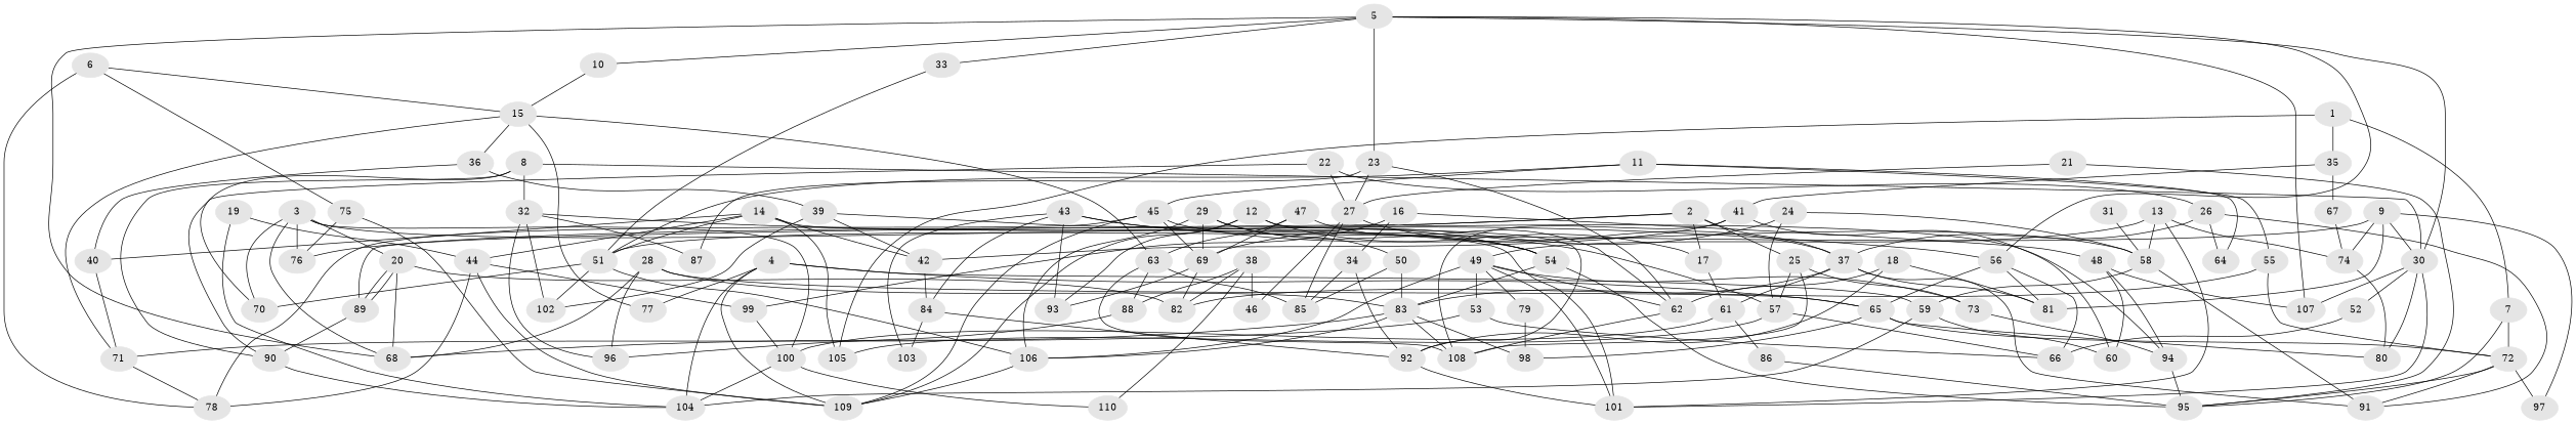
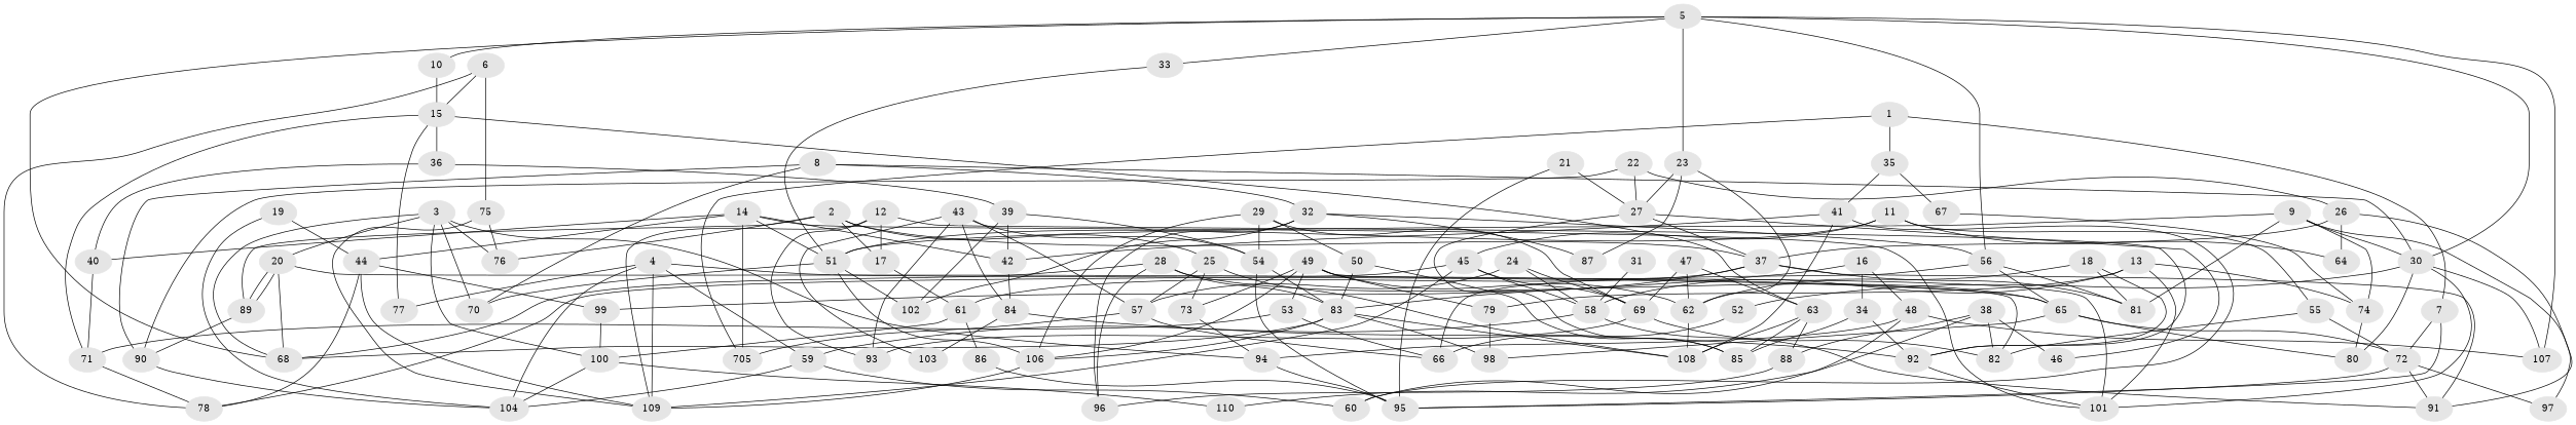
  graph {
    node [color=gray90 style=filled]
    1
    7
    35
-   105
+   105 [label=705]
    72
    95
    41
    67
    2
    17
    25
    37
    76
    89
    61
    57
    73
    108
    81
    91
    83
    90
    3
    20
    68
    70
    94
    100
    82
    104
    110
    4
    59
    65
    77
    109
    60
    80
    98
    5
    10
    23
    30
    33
    56
    107
    15
    62
    27
    87
    101
    52
    51
    66
    6
    75
    78
    71
    36
    63
    97
    8
    32
    96
    102
    9
    74
    106
    11
    45
    55
    64
    58
    69
    12
    92
    93
    13
    49
    53
    79
    14
    40
    42
    44
    84
    99
    39
    85
    88
    16
    34
    48
    86
    18
    19
    21
    46
    22
    26
    24
    28
    29
    50
    54
    31
    38
    103
    43
    47
    1 -- 7
    1 -- 35
    1 -- 105
    7 -- 72
    7 -- 95
    35 -- 41
    35 -- 67
    72 -- 95
    72 -- 91
    72 -- 97
    41 -- 108
    41 -- 60
    41 -- 42
    67 -- 74
    2 -- 17
    2 -- 25
    2 -- 37
    2 -- 76
    2 -- 89
    17 -- 61
    25 -- 57
    25 -- 73
    25 -- 108
    37 -- 61
    37 -- 81
    37 -- 91
    37 -- 83
    89 -- 90
    61 -- 100
    61 -- 86
    57 -- 105
    57 -- 66
    73 -- 94
    83 -- 108
    83 -- 68
    83 -- 98
    83 -- 106
    90 -- 104
    3 -- 76
    3 -- 20
    3 -- 68
    3 -- 70
    3 -- 94
    3 -- 100
    20 -- 89
    20 -- 89
    20 -- 68
    20 -- 82
    94 -- 95
    100 -- 104
    100 -- 110
    4 -- 104
    4 -- 59
    4 -- 65
    4 -- 77
    4 -- 109
    59 -- 104
    59 -- 60
    65 -- 72
    65 -- 80
    65 -- 98
    5 -- 68
    5 -- 10
    5 -- 23
    5 -- 30
    5 -- 33
    5 -- 56
    5 -- 107
    10 -- 15
    23 -- 62
    23 -- 27
    23 -- 87
    30 -- 80
    30 -- 107
    30 -- 101
    30 -- 52
    33 -- 51
    56 -- 81
    56 -- 65
    56 -- 66
    15 -- 77
    15 -- 71
    15 -- 36
    15 -- 63
    62 -- 108
    27 -- 37
    27 -- 85
    27 -- 46
    52 -- 66
    51 -- 70
    51 -- 102
    51 -- 106
    6 -- 15
    6 -- 75
    6 -- 78
    75 -- 76
    75 -- 109
    71 -- 78
    36 -- 40
    36 -- 39
    63 -- 108
    63 -- 85
    63 -- 88
    8 -- 90
    8 -- 70
    8 -- 30
    8 -- 32
    32 -- 56
    32 -- 87
    32 -- 96
    32 -- 102
    9 -- 81
    9 -- 30
    9 -- 51
    9 -- 97
    9 -- 74
    74 -- 80
    106 -- 109
    11 -- 51
    11 -- 45
    11 -- 55
    11 -- 64
    45 -- 109
    45 -- 78
    45 -- 58
    45 -- 69
    55 -- 72
    55 -- 82
    58 -- 91
    58 -- 59
    69 -- 82
    69 -- 93
    12 -- 17
    12 -- 109
    12 -- 92
    12 -- 93
    92 -- 101
    13 -- 101
    13 -- 74
    13 -- 58
-   13 -- 49
+   13 -- 79
    49 -- 73
    49 -- 62
    49 -- 101
    49 -- 106
    49 -- 53
    49 -- 79
    53 -- 66
    53 -- 71
    79 -- 98
    14 -- 105
    14 -- 101
    14 -- 51
    14 -- 40
    14 -- 42
    14 -- 44
    40 -- 71
    42 -- 84
    44 -- 109
    44 -- 78
    44 -- 99
    84 -- 92
    84 -- 103
    99 -- 100
    39 -- 102
    39 -- 42
    39 -- 54
    88 -- 96
    16 -- 99
    16 -- 34
    16 -- 48
    34 -- 92
    34 -- 85
    48 -- 94
    48 -- 60
    48 -- 107
    86 -- 95
    18 -- 81
    18 -- 62
    18 -- 92
    19 -- 104
    19 -- 44
    21 -- 95
    21 -- 27
    22 -- 90
    22 -- 27
    22 -- 26
    26 -- 37
    26 -- 91
    26 -- 64
    24 -- 57
    24 -- 58
    24 -- 69
    28 -- 83
    28 -- 68
    28 -- 65
    28 -- 96
    29 -- 106
    29 -- 69
    29 -- 50
    29 -- 54
    50 -- 83
    50 -- 85
    54 -- 95
    54 -- 83
    31 -- 58
    38 -- 82
    38 -- 110
    38 -- 88
    38 -- 46
    43 -- 57
    43 -- 93
    43 -- 84
    43 -- 54
    43 -- 103
    47 -- 62
    47 -- 63
    47 -- 69
  }
